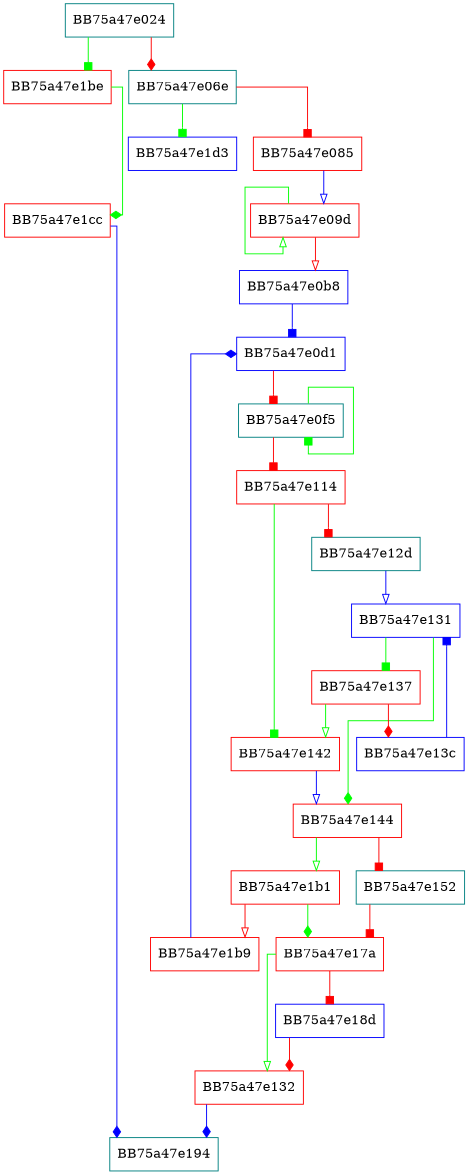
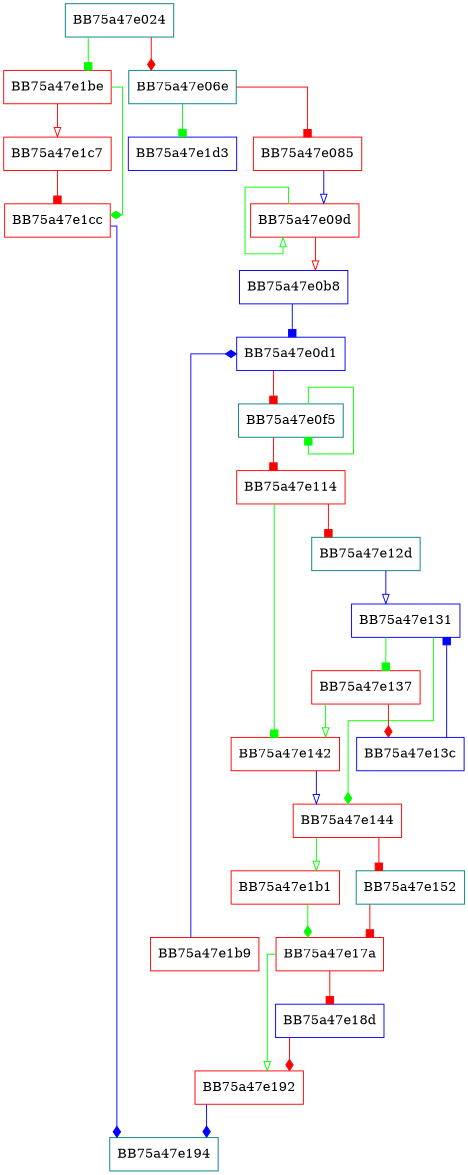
  digraph {
    splines=ortho
    node [color=red shape=box]
    edge [arrowhead=box color=red]
    BB75a47e024 [color=teal]
    BB75a47e1be
    BB75a47e06e [color=teal]
    BB75a47e1cc
+   BB75a47e1c7
    BB75a47e1d3 [color=blue]
    BB75a47e085
    BB75a47e194 [color=teal]
    BB75a47e09d
    BB75a47e0b8 [color=blue]
    BB75a47e0d1 [color=blue]
    BB75a47e0f5 [color=teal]
    BB75a47e114
    BB75a47e142
    BB75a47e12d [color=teal]
    BB75a47e144
    BB75a47e131 [color=blue]
    BB75a47e1b1
    BB75a47e152 [color=teal]
    BB75a47e137
    BB75a47e13c [color=blue]
    BB75a47e17a
    BB75a47e1b9
-   BB75a47e192 [label=BB75a47e132]
+   BB75a47e192
    BB75a47e18d [color=blue]
    BB75a47e024 -> BB75a47e1be [color=green]
    BB75a47e024 -> BB75a47e06e [arrowhead=diamond]
    BB75a47e1be -> BB75a47e1cc [arrowhead=diamond color=green]
+   BB75a47e1be -> BB75a47e1c7 [arrowhead=onormal]
    BB75a47e06e -> BB75a47e1d3 [color=green]
    BB75a47e06e -> BB75a47e085
    BB75a47e1cc -> BB75a47e194 [arrowhead=diamond color=blue]
+   BB75a47e1c7 -> BB75a47e1cc
    BB75a47e085 -> BB75a47e09d [arrowhead=onormal color=blue]
    BB75a47e09d -> BB75a47e09d [arrowhead=onormal color=green]
    BB75a47e09d -> BB75a47e0b8 [arrowhead=onormal]
    BB75a47e0b8 -> BB75a47e0d1 [color=blue]
    BB75a47e0d1 -> BB75a47e0f5
    BB75a47e0f5 -> BB75a47e0f5 [color=green]
    BB75a47e0f5 -> BB75a47e114
    BB75a47e114 -> BB75a47e142 [color=green]
    BB75a47e114 -> BB75a47e12d
    BB75a47e142 -> BB75a47e144 [arrowhead=onormal color=blue]
    BB75a47e12d -> BB75a47e131 [arrowhead=onormal color=blue]
    BB75a47e144 -> BB75a47e1b1 [arrowhead=onormal color=green]
    BB75a47e144 -> BB75a47e152
    BB75a47e131 -> BB75a47e144 [arrowhead=diamond color=green]
    BB75a47e131 -> BB75a47e137 [color=green]
    BB75a47e1b1 -> BB75a47e17a [arrowhead=diamond color=green]
-   BB75a47e1b1 -> BB75a47e1b9 [arrowhead=onormal]
    BB75a47e152 -> BB75a47e17a
    BB75a47e137 -> BB75a47e142 [arrowhead=onormal color=green]
    BB75a47e137 -> BB75a47e13c [arrowhead=diamond]
    BB75a47e13c -> BB75a47e131 [color=blue]
    BB75a47e17a -> BB75a47e192 [arrowhead=onormal color=green]
    BB75a47e17a -> BB75a47e18d
    BB75a47e1b9 -> BB75a47e0d1 [arrowhead=diamond color=blue]
    BB75a47e192 -> BB75a47e194 [arrowhead=diamond color=blue]
    BB75a47e18d -> BB75a47e192 [arrowhead=diamond]
  }
